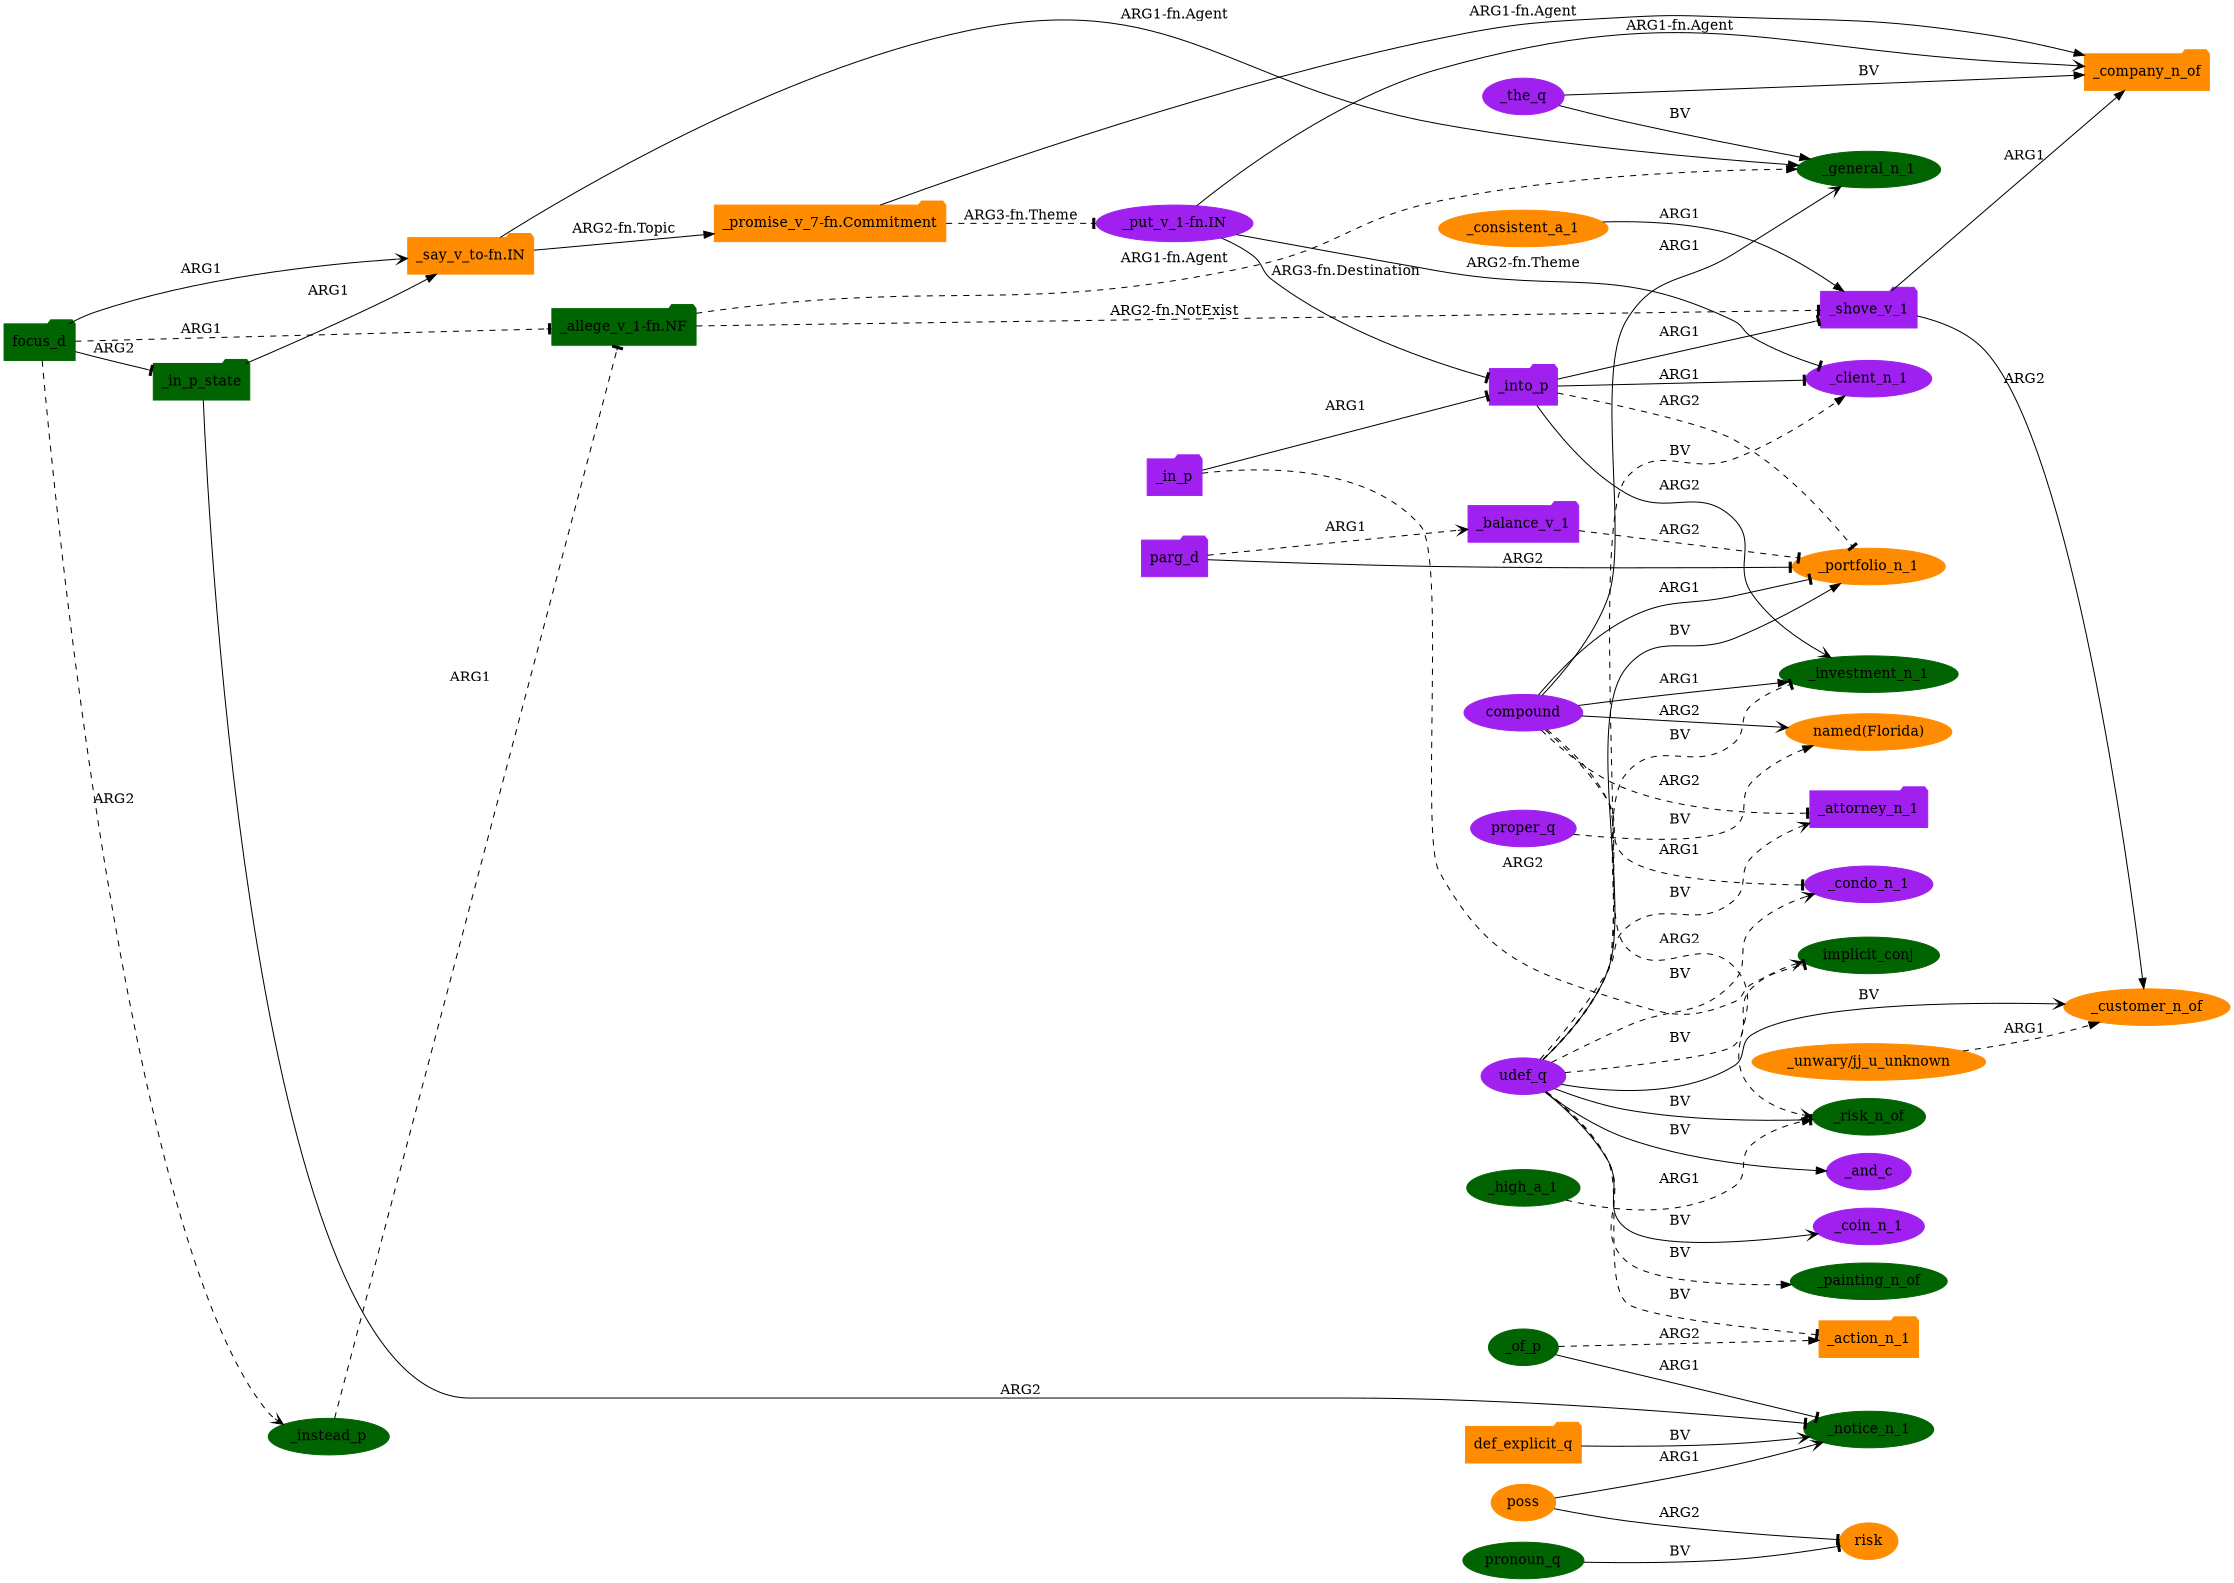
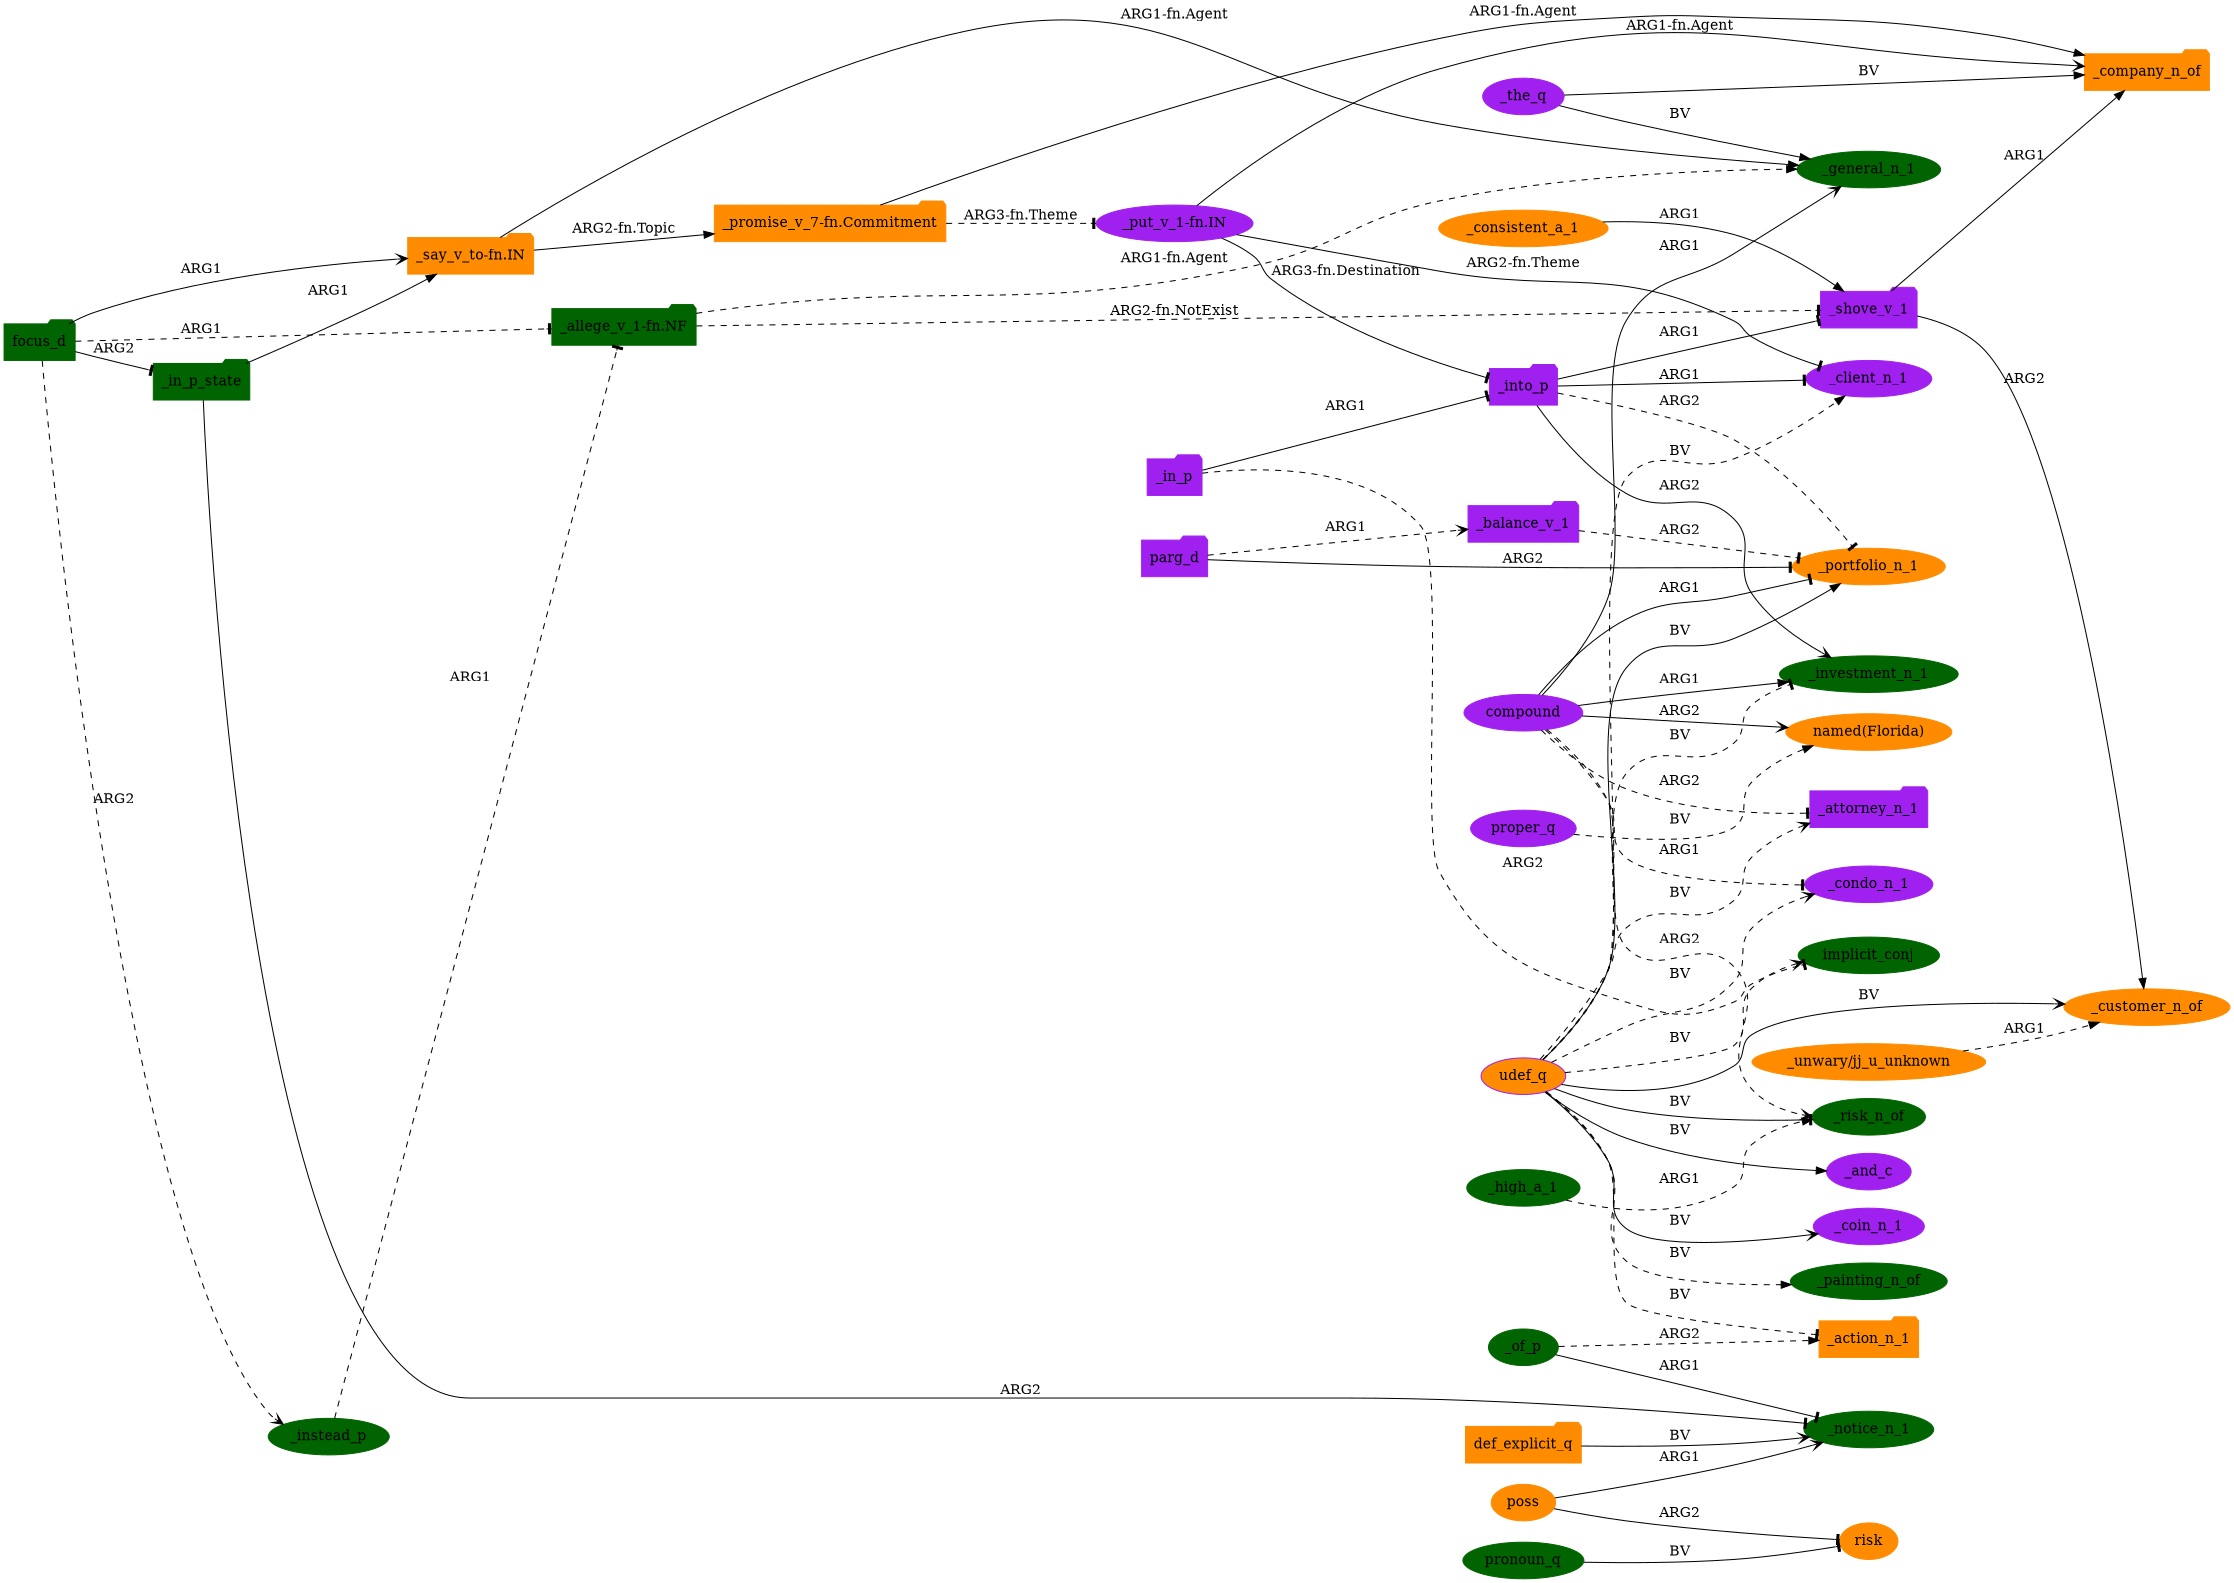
  digraph {
    rankdir=LR
    node [color=purple shape=ellipse style=filled]
    edge [arrowhead=tee style=solid]
    _into_p [shape=folder]
    "_put_v_1-fn.IN"
    _company_n_of [color=darkorange shape=folder]
    _client_n_1
    _shove_v_1 [shape=folder]
    _portfolio_n_1 [color=darkorange]
    _investment_n_1 [color=darkgreen]
    _customer_n_of [color=darkorange]
-   udef_q
+   udef_q [fillcolor=darkorange]
    _risk_n_of [color=darkgreen]
    _action_n_1 [color=darkorange shape=folder]
    _attorney_n_1 [shape=folder]
    implicit_conj [color=darkgreen]
    _condo_n_1
    _painting_n_of [color=darkgreen]
    _and_c
    _coin_n_1
    "_allege_v_1-fn.NF" [color=darkgreen shape=folder]
    _general_n_1 [color=darkgreen]
    _high_a_1 [color=darkgreen]
    poss [color=darkorange]
    n22 [color=darkorange label=risk]
    _notice_n_1 [color=darkgreen]
    focus_d [color=darkgreen shape=folder]
    _instead_p [color=darkgreen]
    _in_p_state [color=darkgreen shape=folder]
    "_say_v_to-fn.IN" [color=darkorange shape=folder]
    n28 [color=darkorange label="_promise_v_7-fn.Commitment" shape=folder]
    _the_q
    "named(Florida)" [color=darkorange]
    proper_q
    _of_p [color=darkgreen]
    compound
    def_explicit_q [color=darkorange shape=folder]
    _balance_v_1 [shape=folder]
    _consistent_a_1 [color=darkorange]
    pronoun_q [color=darkgreen]
    _in_p [shape=folder]
    parg_d [shape=folder]
    "_unwary/jj_u_unknown" [color=darkorange]
    _into_p -> _client_n_1 [label=ARG1]
    _into_p -> _shove_v_1 [label=ARG1]
    _into_p -> _portfolio_n_1 [label=ARG2 style=dashed]
    _into_p -> _investment_n_1 [arrowhead=vee label=ARG2]
    "_put_v_1-fn.IN" -> _into_p [label="ARG3-fn.Destination"]
    "_put_v_1-fn.IN" -> _company_n_of [arrowhead=vee label="ARG1-fn.Agent"]
    "_put_v_1-fn.IN" -> _client_n_1 [label="ARG2-fn.Theme"]
    _shove_v_1 -> _company_n_of [arrowhead=normal label=ARG1]
    _shove_v_1 -> _customer_n_of [arrowhead=normal label=ARG2]
    udef_q -> _client_n_1 [arrowhead=normal label=BV style=dashed]
    udef_q -> _portfolio_n_1 [arrowhead=normal label=BV]
    udef_q -> _investment_n_1 [label=BV style=dashed]
    udef_q -> _customer_n_of [arrowhead=vee label=BV]
    udef_q -> _risk_n_of [label=BV]
    udef_q -> _action_n_1 [label=BV style=dashed]
    udef_q -> _attorney_n_1 [arrowhead=vee label=BV style=dashed]
    udef_q -> implicit_conj [arrowhead=vee label=BV style=dashed]
    udef_q -> _condo_n_1 [arrowhead=vee label=BV style=dashed]
    udef_q -> _painting_n_of [arrowhead=normal label=BV style=dashed]
    udef_q -> _and_c [arrowhead=normal label=BV]
    udef_q -> _coin_n_1 [arrowhead=vee label=BV]
    "_allege_v_1-fn.NF" -> _shove_v_1 [label="ARG2-fn.NotExist" style=dashed]
    "_allege_v_1-fn.NF" -> _general_n_1 [arrowhead=normal label="ARG1-fn.Agent" style=dashed]
    _high_a_1 -> _risk_n_of [arrowhead=normal label=ARG1 style=dashed]
    poss -> n22 [label=ARG2]
    poss -> _notice_n_1 [arrowhead=vee label=ARG1]
    focus_d -> "_allege_v_1-fn.NF" [label=ARG1 style=dashed]
    focus_d -> _instead_p [arrowhead=vee label=ARG2 style=dashed]
    focus_d -> _in_p_state [label=ARG2]
    focus_d -> "_say_v_to-fn.IN" [arrowhead=vee label=ARG1]
    _instead_p -> "_allege_v_1-fn.NF" [label=ARG1 style=dashed]
    _in_p_state -> _notice_n_1 [label=ARG2]
    _in_p_state -> "_say_v_to-fn.IN" [arrowhead=normal label=ARG1]
    "_say_v_to-fn.IN" -> _general_n_1 [arrowhead=normal label="ARG1-fn.Agent"]
    "_say_v_to-fn.IN" -> n28 [arrowhead=normal label="ARG2-fn.Topic"]
    n28 -> "_put_v_1-fn.IN" [label="ARG3-fn.Theme" style=dashed]
    n28 -> _company_n_of [arrowhead=normal label="ARG1-fn.Agent"]
    _the_q -> _company_n_of [arrowhead=normal label=BV]
    _the_q -> _general_n_1 [arrowhead=normal label=BV]
    proper_q -> "named(Florida)" [arrowhead=normal label=BV style=dashed]
    _of_p -> _action_n_1 [arrowhead=normal label=ARG2 style=dashed]
    _of_p -> _notice_n_1 [label=ARG1]
    compound -> _portfolio_n_1 [label=ARG1]
    compound -> _investment_n_1 [arrowhead=normal label=ARG1]
    compound -> _risk_n_of [arrowhead=vee label=ARG2 style=dashed]
    compound -> _attorney_n_1 [label=ARG2 style=dashed]
    compound -> _condo_n_1 [label=ARG1 style=dashed]
    compound -> _general_n_1 [arrowhead=vee label=ARG1]
    compound -> "named(Florida)" [arrowhead=vee label=ARG2]
    def_explicit_q -> _notice_n_1 [arrowhead=vee label=BV]
    _balance_v_1 -> _portfolio_n_1 [label=ARG2 style=dashed]
    _consistent_a_1 -> _shove_v_1 [arrowhead=normal label=ARG1]
    pronoun_q -> n22 [label=BV]
    _in_p -> _into_p [label=ARG1]
    _in_p -> implicit_conj [label=ARG2 style=dashed]
    parg_d -> _portfolio_n_1 [label=ARG2]
    parg_d -> _balance_v_1 [arrowhead=vee label=ARG1 style=dashed]
    "_unwary/jj_u_unknown" -> _customer_n_of [arrowhead=normal label=ARG1 style=dashed]
  }
